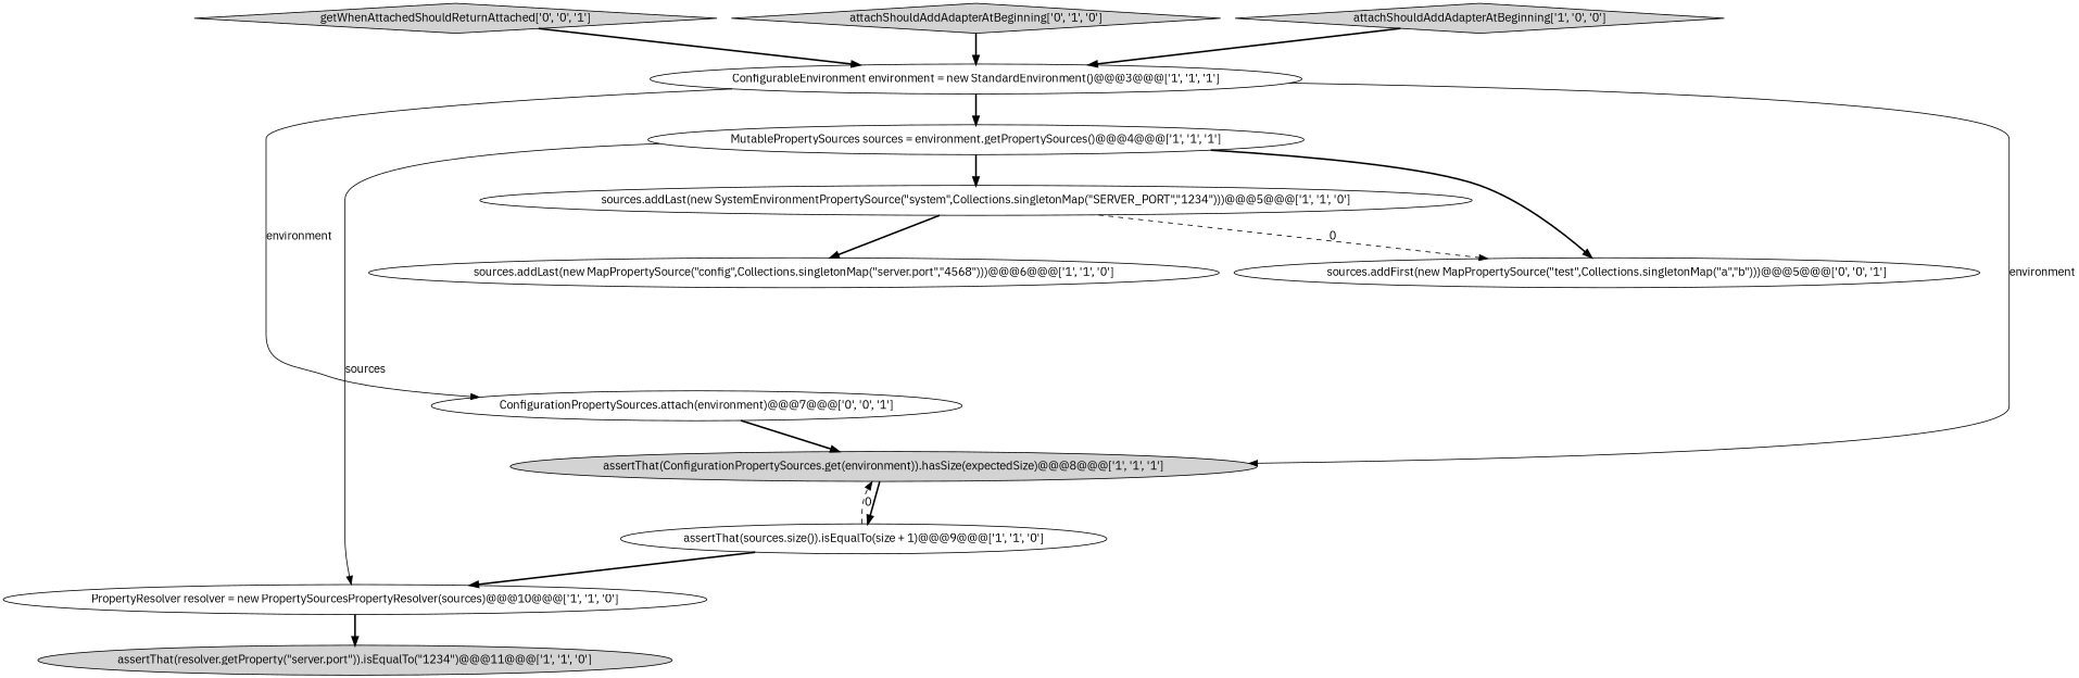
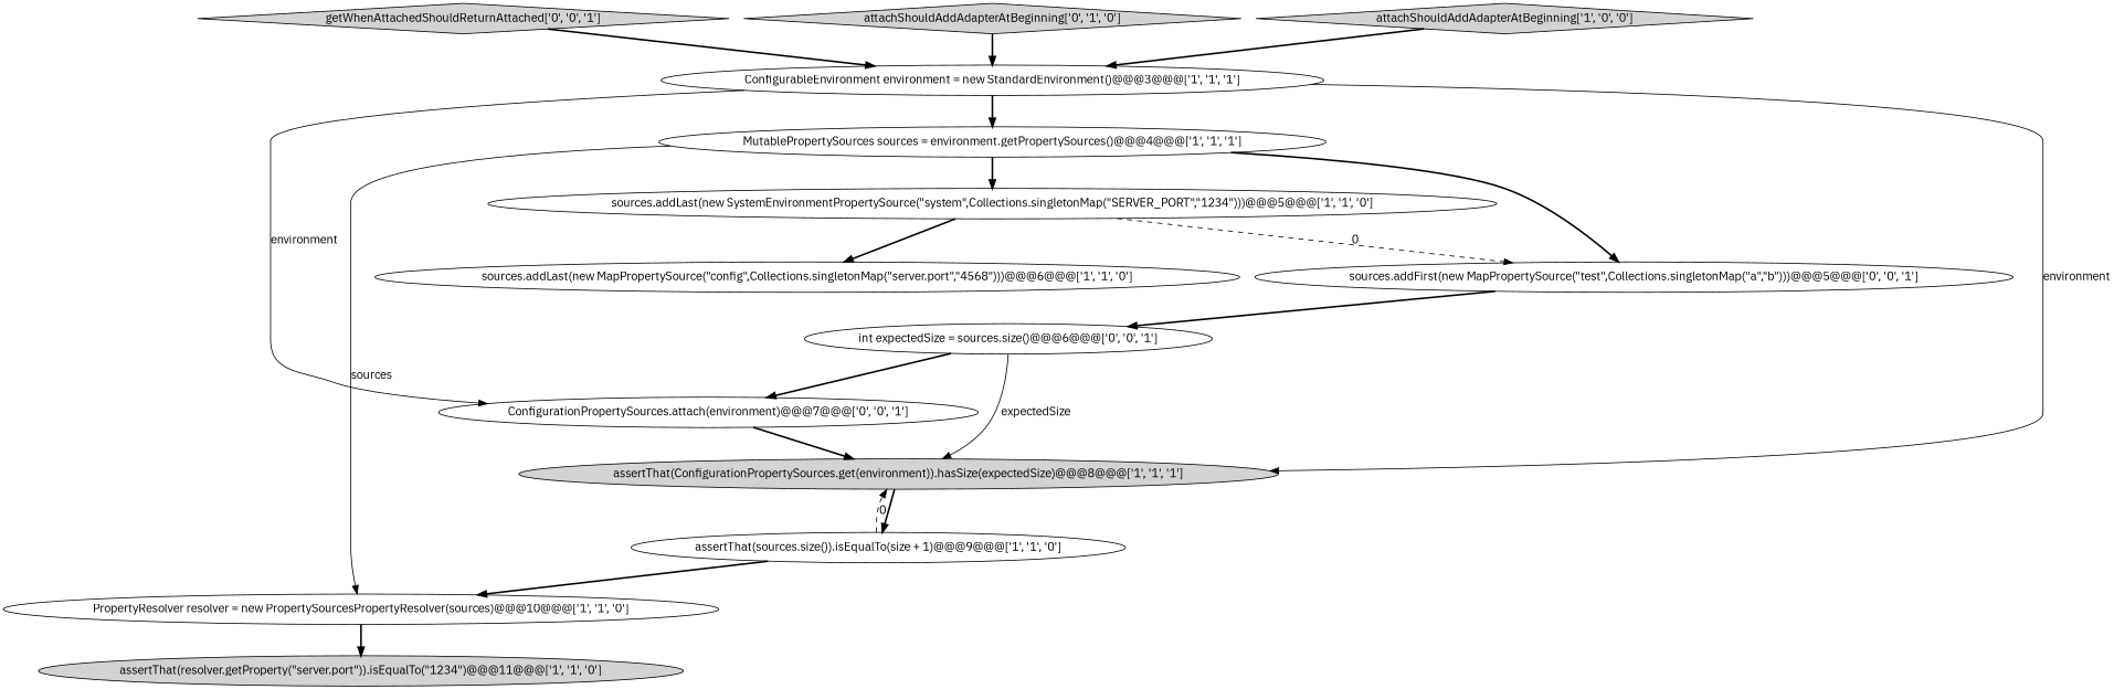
  digraph {
    fontname="IBM Plex Sans"
    node [fillcolor=white fontname="IBM Plex Sans" shape=ellipse style=filled]
    edge [fontname="IBM Plex Sans" style=bold]
    n1 [label="ConfigurableEnvironment environment = new StandardEnvironment()@@@3@@@['1', '1', '1']"]
    n2 [fillcolor=lightgray label="assertThat(ConfigurationPropertySources.get(environment)).hasSize(expectedSize)@@@8@@@['1', '1', '1']"]
    n3 [label="MutablePropertySources sources = environment.getPropertySources()@@@4@@@['1', '1', '1']"]
    n4 [label="ConfigurationPropertySources.attach(environment)@@@7@@@['0', '0', '1']"]
    n5 [label="assertThat(sources.size()).isEqualTo(size + 1)@@@9@@@['1', '1', '0']"]
    n6 [label="sources.addLast(new SystemEnvironmentPropertySource(\"system\",Collections.singletonMap(\"SERVER_PORT\",\"1234\")))@@@5@@@['1', '1', '0']"]
    n7 [label="sources.addFirst(new MapPropertySource(\"test\",Collections.singletonMap(\"a\",\"b\")))@@@5@@@['0', '0', '1']"]
    n8 [label="PropertyResolver resolver = new PropertySourcesPropertyResolver(sources)@@@10@@@['1', '1', '0']"]
    n9 [fillcolor=lightgray label="getWhenAttachedShouldReturnAttached['0', '0', '1']" shape=diamond]
    n10 [label="sources.addLast(new MapPropertySource(\"config\",Collections.singletonMap(\"server.port\",\"4568\")))@@@6@@@['1', '1', '0']"]
+   n11 [label="int expectedSize = sources.size()@@@6@@@['0', '0', '1']"]
    n12 [fillcolor=lightgray label="attachShouldAddAdapterAtBeginning['0', '1', '0']" shape=diamond]
    n13 [fillcolor=lightgray label="assertThat(resolver.getProperty(\"server.port\")).isEqualTo(\"1234\")@@@11@@@['1', '1', '0']"]
    n14 [fillcolor=lightgray label="attachShouldAddAdapterAtBeginning['1', '0', '0']" shape=diamond]
    n1 -> n2 [label=environment style=solid]
    n1 -> n3
    n1 -> n4 [label=environment style=solid]
    n2 -> n5
    n3 -> n6
    n3 -> n7
    n3 -> n8 [label=sources style=solid]
    n4 -> n2
    n5 -> n2 [label=0 style=dashed]
    n5 -> n8
    n6 -> n7 [label=0 style=dashed]
    n6 -> n10
+   n7 -> n11
    n8 -> n13
    n9 -> n1
+   n11 -> n2 [label=expectedSize style=solid]
+   n11 -> n4
    n12 -> n1
    n14 -> n1
  }
